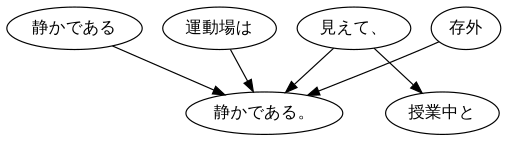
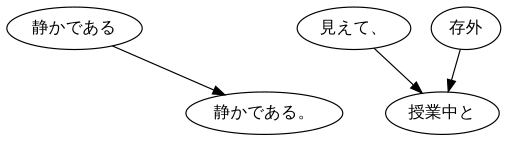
  digraph {
    fontname="PT Serif"
    node [fontname="PT Serif"]
    edge [fontname="PT Serif"]
    n1 [label="静かである"]
    n2 [label="静かである。"]
    n3 [label="授業中と"]
    n4 [label="見えて、"]
-   n5 [label="運動場は"]
    n6 [label="存外"]
    n1 -> n2
-   n4 -> n2
    n4 -> n3
-   n5 -> n2
-   n6 -> n2
+   n6 -> n3
  }
